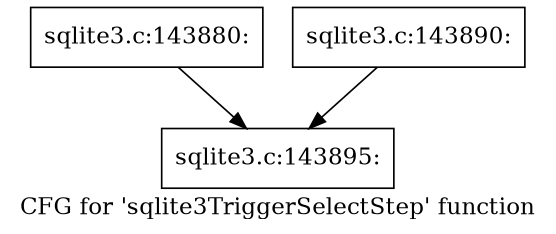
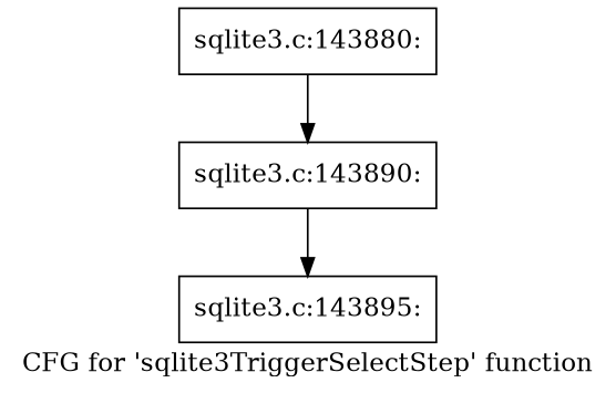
  digraph {
    label="CFG for 'sqlite3TriggerSelectStep' function"
    node [shape=record]
    n1 [label="{sqlite3.c:143880:}"]
    n2 [label="{sqlite3.c:143890:}"]
    n3 [label="{sqlite3.c:143895:}"]
-   n1 -> n3
+   n1 -> n2
    n2 -> n3
  }
